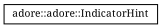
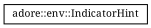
  digraph {
    rankdir=TB
    fontname="Noto Serif"
-   n1 [color=black fillcolor=white fontname="Noto Serif" fontsize=10 height=0.2 label="adore::adore::IndicatorHint" shape=record style=filled width=0.4]
+   n1 [color=black fillcolor=white fontname="Noto Serif" fontsize=10 height=0.2 label="adore::env::IndicatorHint" shape=record style=filled width=0.4]
  }
